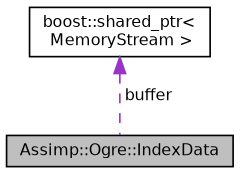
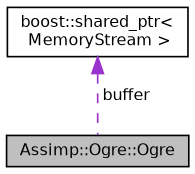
  digraph {
    node [color=black fontname=Helvetica fontsize=10 shape=record style=filled]
-   n1 [fillcolor=grey75 fontcolor=black height=0.2 label="Assimp::Ogre::IndexData" width=0.4]
+   n1 [fillcolor=grey75 fontcolor=black height=0.2 label="Assimp::Ogre::Ogre" width=0.4]
    n2 [fillcolor=white height=0.2 label="boost::shared_ptr\<\l MemoryStream \>" width=0.4]
    n2 -> n1 [color=darkorchid3 dir=back fontname=Helvetica fontsize=10 label=" buffer" labelfontname=Helvetica labelfontsize=10 style=dashed]
  }
